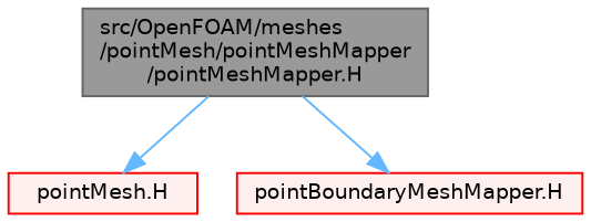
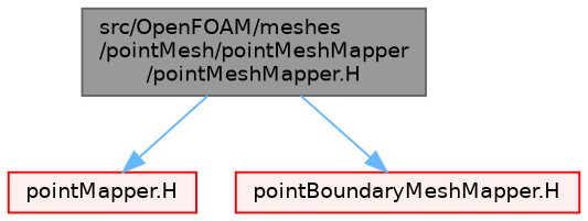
  digraph {
    node [color=red fillcolor="#FFF0F0" fontname=Helvetica fontsize=10 shape=box style=filled]
    edge [color=steelblue1 fontname=Helvetica fontsize=10 labelfontname=Helvetica labelfontsize=10 style=solid]
    n1 [color=gray40 fillcolor=grey60 fontcolor=black height=0.2 label="src/OpenFOAM/meshes\l/pointMesh/pointMeshMapper\l/pointMeshMapper.H" width=0.4]
-   n2 [height=0.2 label="pointMesh.H" width=0.4]
+   n2 [height=0.2 label="pointMapper.H" width=0.4]
    n3 [height=0.2 label="pointBoundaryMeshMapper.H" width=0.4]
    n1 -> n2
    n1 -> n3
  }
